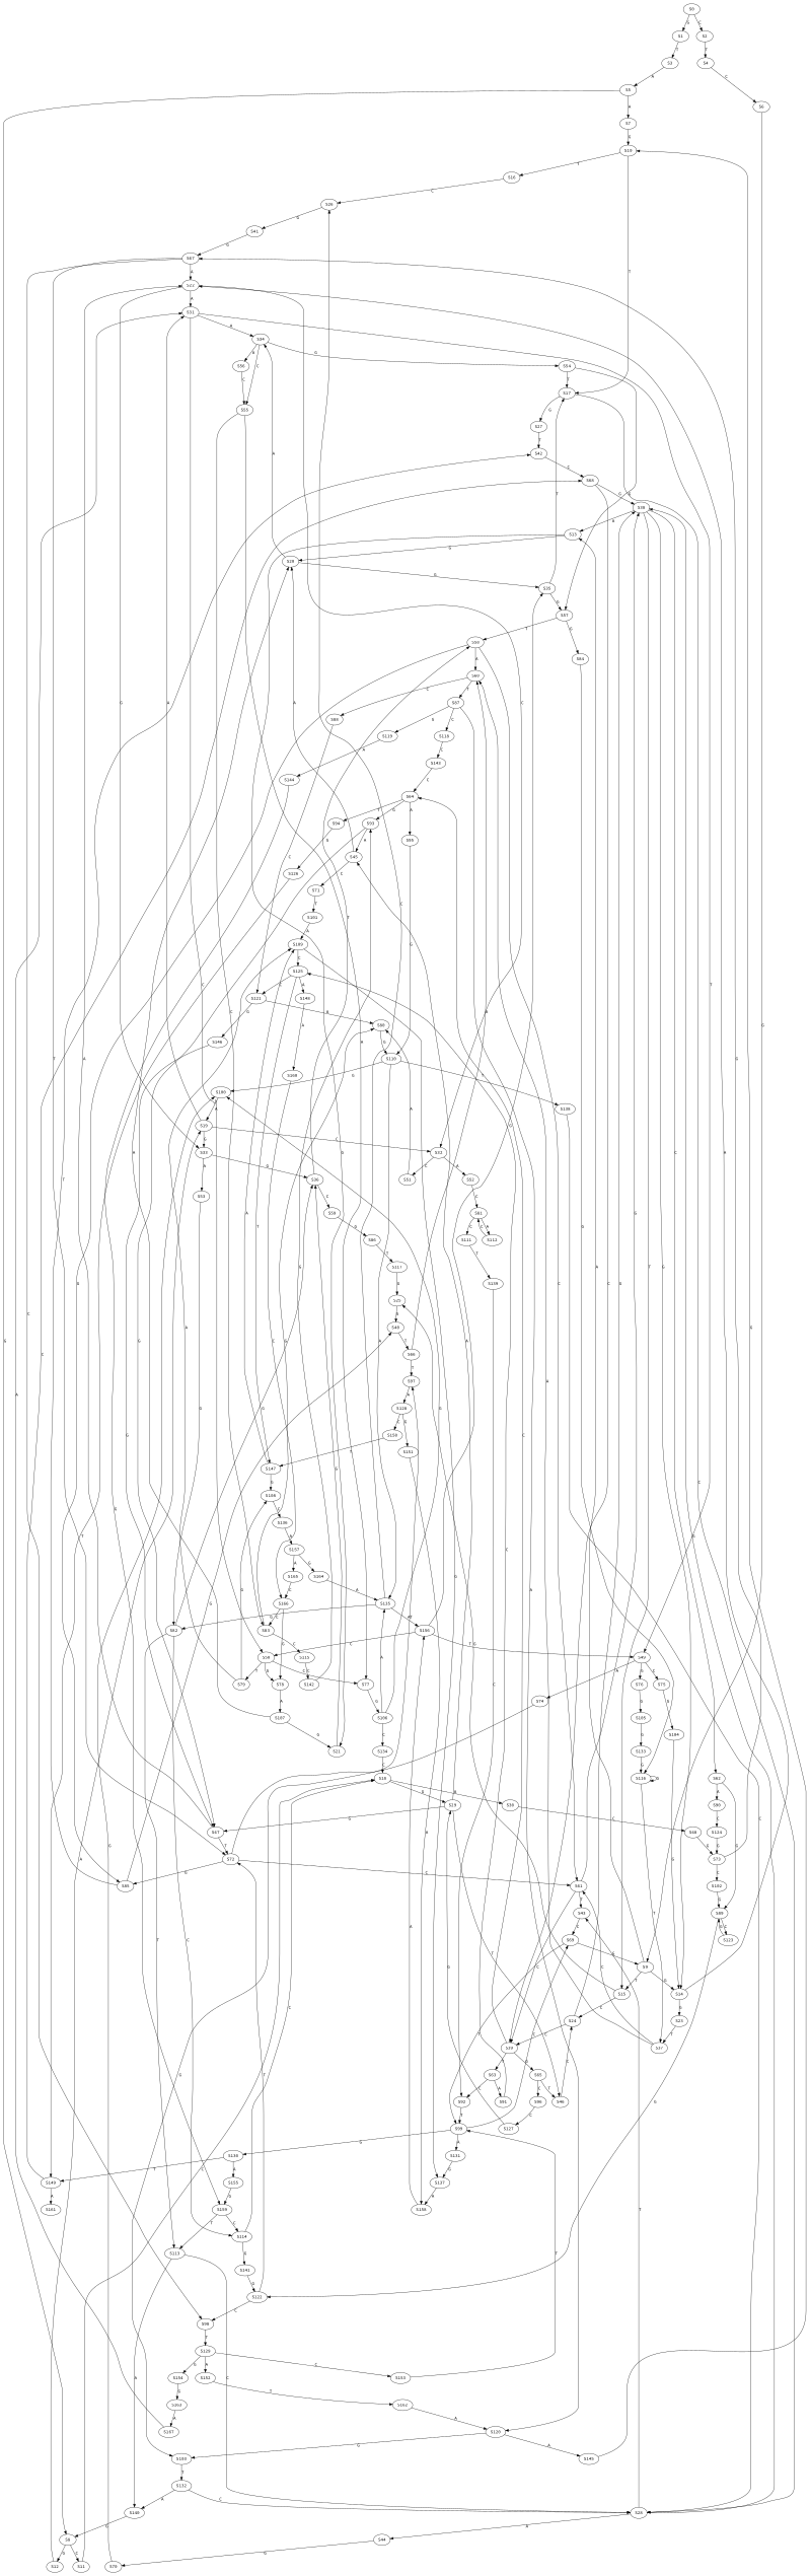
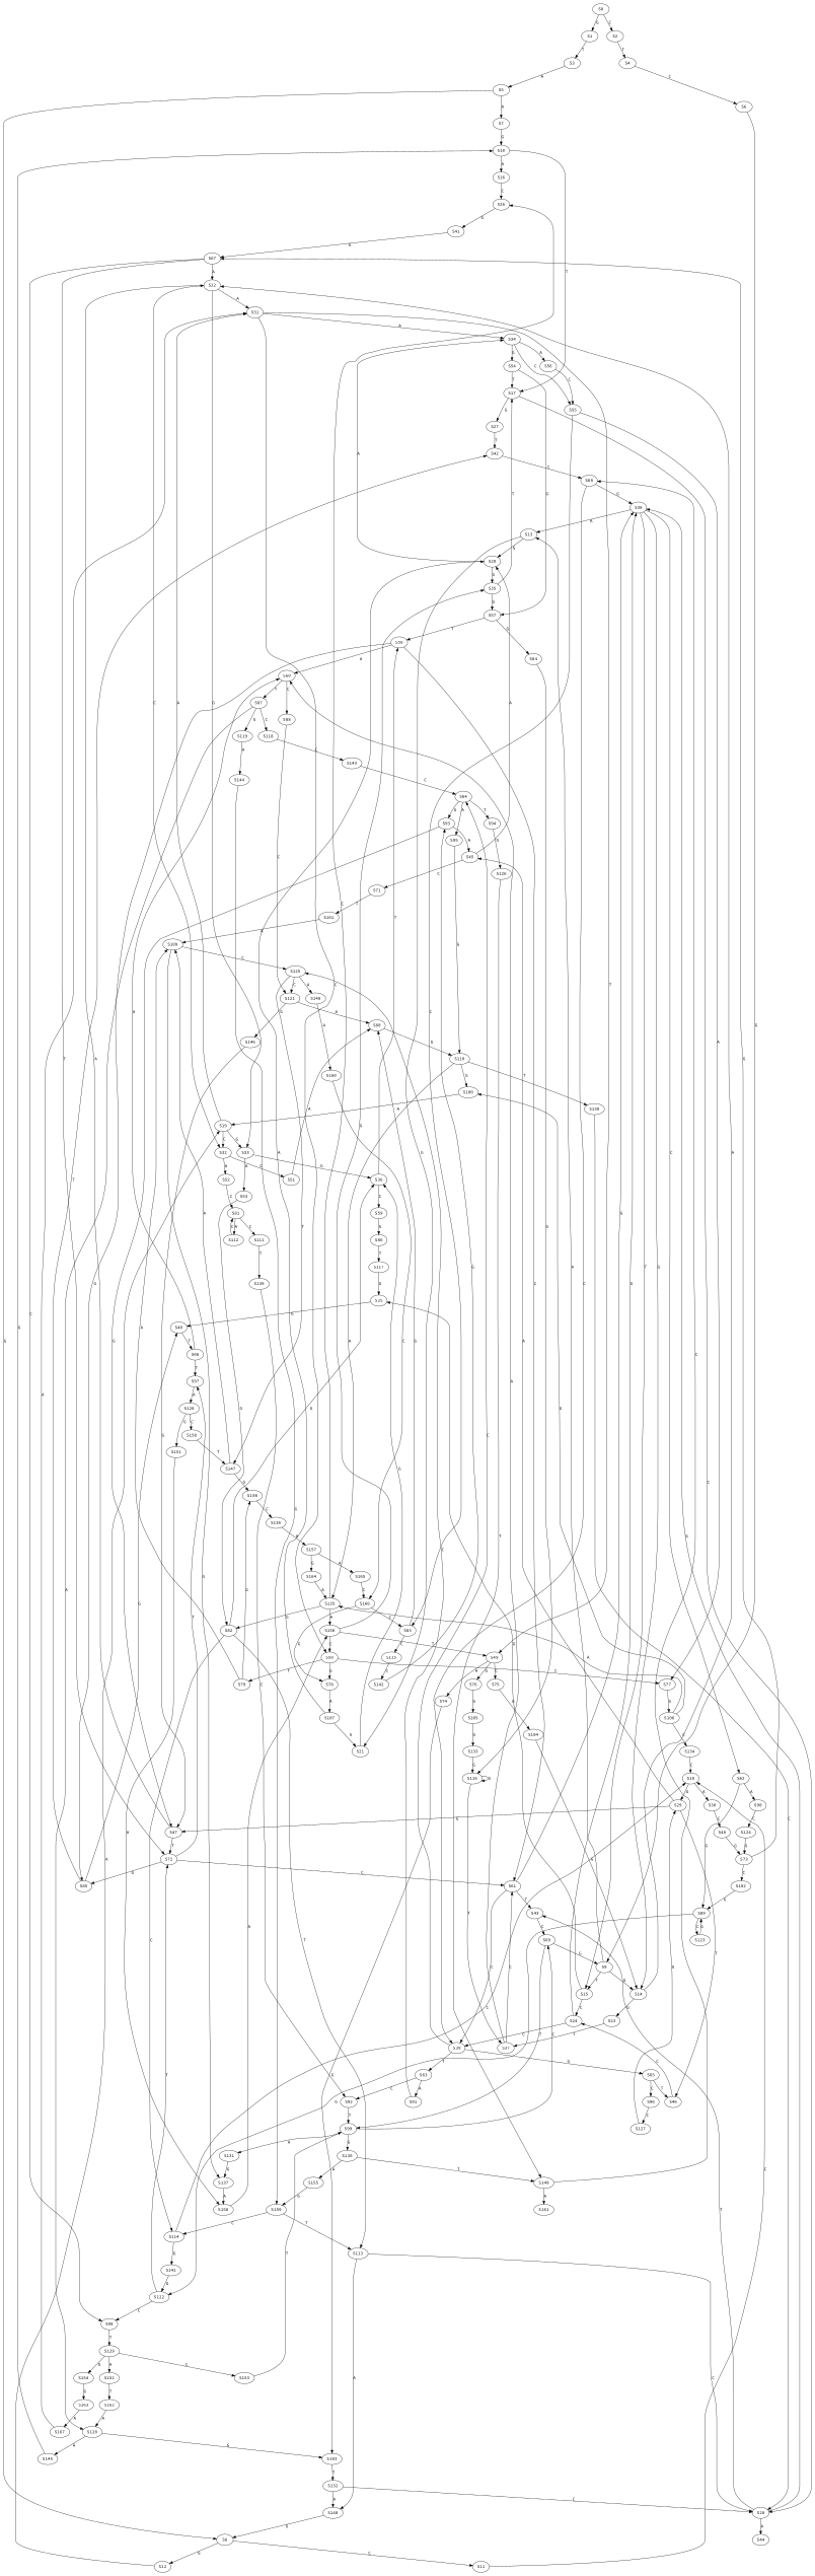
  strict digraph {
    fontname="Source Code Pro"
    node [fontname="Source Code Pro"]
    edge [fontname="Source Code Pro"]
    S0
    S1
    S2
    S3
    S4
    S5
    S6
    S7
    S8
    S9
    S10
    S11
    S12
    S13
    S14
    S15
    S16
    S17
    S18
    S19
    S20
    S21
    S22
    S23
    S24
    S25
    S26
    S27
    S28
    S29
    S30
    S31
    S32
    S33
    S34
    S35
    S36
    S37
    S38
    S39
    S40
    S41
    S42
    S43
    S44
    S45
    S46
    S47
    S48
    S49
    S50
    S51
    S52
    S53
    S54
    S55
    S56
    S57
    S58
    S59
    S60
    S61
    S62
    S63
    S64
    S65
    S66
    S67
    S68
    S69
-   S70
    S71
    S72
    S73
    S74
    S75
    S76
    S77
    S78
    S79
    S80
    S81
    S82
    S83
    S84
    S85
    S86
    S87
    S88
    S89
    S90
    S91
    S92
    S93
    S94
    S95
    S96
    S97
    S98
    S99
    S100
    S101
    S102
    S103
    S104
    S105
    S106
    S107
    S108
    S109
    S110
    S111
    S112
    S113
    S114
    S115
    S116
    S117
    S118
    S119
    S120
    S121
    S122
    S123
    S124
    S125
    S126
    S127
    S128
    S129
    S130
    S131
    S132
    S133
    S134
    S135
    S136
    S137
    S138
    S139
    S140
    S141
    S142
    S143
    S144
    S145
    S146
    S147
    S148
    S149
    S150
    S151
    S152
    S153
    S154
    S155
    S156
    S157
    S158
    S159
    S160
    S161
    S162
    S163
    S164
    S165
    S166
    S167
    S0 -> S1 [label=G]
    S0 -> S2 [label=C]
    S1 -> S3 [label=T]
    S2 -> S4 [label=T]
    S3 -> S5 [label=A]
    S4 -> S6 [label=C]
    S5 -> S7 [label=A]
    S5 -> S8 [label=G]
    S6 -> S9 [label=G]
    S7 -> S10 [label=G]
    S8 -> S11 [label=C]
    S8 -> S12 [label=G]
    S9 -> S13 [label=A]
    S9 -> S14 [label=G]
    S9 -> S15 [label=T]
-   S10 -> S16 [label=T]
+   S10 -> S16 [label=A]
    S10 -> S17 [label=T]
    S11 -> S18 [label=C]
    S12 -> S19 [label=A]
    S13 -> S20 [label=G]
    S13 -> S21 [label=G]
    S14 -> S22 [label=A]
    S14 -> S23 [label=G]
    S15 -> S24 [label=C]
    S15 -> S25 [label=G]
    S16 -> S26 [label=C]
    S17 -> S27 [label=G]
    S17 -> S28 [label=C]
    S18 -> S29 [label=G]
    S18 -> S30 [label=A]
    S19 -> S31 [label=A]
    S19 -> S32 [label=C]
    S19 -> S33 [label=G]
    S20 -> S34 [label=A]
    S20 -> S35 [label=G]
    S21 -> S36 [label=G]
    S22 -> S31 [label=A]
    S22 -> S32 [label=C]
    S22 -> S33 [label=G]
    S23 -> S37 [label=T]
    S24 -> S38 [label=G]
    S24 -> S39 [label=C]
    S25 -> S40 [label=G]
    S26 -> S41 [label=G]
    S27 -> S42 [label=T]
    S28 -> S38 [label=G]
    S28 -> S43 [label=T]
    S28 -> S44 [label=A]
    S29 -> S45 [label=A]
    S29 -> S46 [label=T]
    S29 -> S47 [label=G]
    S30 -> S48 [label=C]
    S31 -> S34 [label=A]
    S31 -> S49 [label=T]
    S31 -> S50 [label=C]
    S32 -> S51 [label=C]
    S32 -> S52 [label=A]
    S33 -> S36 [label=G]
    S33 -> S53 [label=A]
    S34 -> S54 [label=G]
    S34 -> S55 [label=C]
    S34 -> S56 [label=A]
    S35 -> S17 [label=T]
    S35 -> S57 [label=G]
    S36 -> S58 [label=T]
    S36 -> S59 [label=C]
    S37 -> S60 [label=A]
    S37 -> S61 [label=C]
    S38 -> S13 [label=A]
    S38 -> S14 [label=G]
    S38 -> S15 [label=T]
    S38 -> S62 [label=C]
    S39 -> S63 [label=T]
    S39 -> S64 [label=C]
    S39 -> S65 [label=G]
    S40 -> S66 [label=T]
    S41 -> S67 [label=G]
    S42 -> S68 [label=C]
    S43 -> S69 [label=C]
-   S44 -> S70 [label=G]
    S45 -> S20 [label=A]
    S45 -> S71 [label=C]
    S46 -> S24 [label=C]
    S47 -> S22 [label=A]
    S47 -> S72 [label=T]
    S48 -> S73 [label=G]
    S49 -> S74 [label=A]
    S49 -> S75 [label=C]
    S49 -> S76 [label=G]
    S50 -> S77 [label=C]
    S50 -> S78 [label=G]
    S50 -> S79 [label=T]
    S51 -> S80 [label=A]
    S52 -> S81 [label=C]
    S53 -> S82 [label=G]
    S54 -> S17 [label=T]
    S54 -> S57 [label=G]
    S55 -> S77 [label=A]
    S55 -> S83 [label=C]
    S56 -> S55 [label=C]
    S57 -> S58 [label=T]
    S57 -> S84 [label=G]
    S58 -> S60 [label=A]
    S58 -> S61 [label=C]
    S58 -> S85 [label=G]
    S59 -> S86 [label=G]
    S60 -> S87 [label=T]
    S60 -> S88 [label=C]
    S61 -> S38 [label=G]
    S61 -> S39 [label=C]
    S61 -> S43 [label=T]
    S62 -> S89 [label=G]
    S62 -> S90 [label=A]
    S63 -> S91 [label=A]
    S63 -> S92 [label=C]
    S64 -> S93 [label=G]
    S64 -> S94 [label=T]
    S64 -> S95 [label=A]
    S65 -> S46 [label=T]
    S65 -> S96 [label=C]
    S66 -> S60 [label=A]
    S66 -> S97 [label=T]
    S67 -> S22 [label=A]
    S67 -> S72 [label=T]
    S67 -> S98 [label=C]
    S68 -> S38 [label=G]
    S68 -> S39 [label=C]
    S69 -> S9 [label=G]
    S69 -> S99 [label=T]
-   S70 -> S100 [label=G]
    S71 -> S101 [label=T]
    S72 -> S61 [label=C]
    S72 -> S85 [label=G]
    S72 -> S97 [label=T]
    S73 -> S67 [label=G]
    S73 -> S102 [label=C]
    S74 -> S103 [label=G]
    S75 -> S104 [label=G]
    S76 -> S105 [label=G]
    S77 -> S106 [label=G]
    S78 -> S107 [label=A]
    S79 -> S108 [label=G]
    S79 -> S109 [label=A]
    S80 -> S110 [label=G]
    S81 -> S111 [label=C]
    S81 -> S112 [label=A]
    S82 -> S36 [label=G]
    S82 -> S113 [label=T]
    S82 -> S114 [label=C]
    S83 -> S80 [label=G]
    S83 -> S115 [label=C]
    S84 -> S116 [label=G]
    S85 -> S40 [label=G]
    S85 -> S42 [label=T]
    S86 -> S117 [label=T]
    S87 -> S118 [label=C]
    S87 -> S119 [label=G]
    S87 -> S120 [label=A]
    S88 -> S121 [label=C]
    S89 -> S122 [label=G]
    S89 -> S123 [label=C]
    S90 -> S124 [label=C]
    S91 -> S125 [label=C]
    S92 -> S99 [label=T]
    S93 -> S45 [label=A]
    S93 -> S47 [label=G]
    S94 -> S126 [label=G]
    S95 -> S110 [label=G]
    S96 -> S127 [label=C]
    S97 -> S128 [label=A]
    S98 -> S129 [label=T]
    S99 -> S69 [label=C]
    S99 -> S130 [label=G]
    S99 -> S131 [label=A]
    S100 -> S19 [label=A]
    S101 -> S109 [label=A]
    S102 -> S89 [label=G]
    S103 -> S132 [label=T]
    S104 -> S14 [label=G]
    S105 -> S133 [label=G]
    S106 -> S100 [label=G]
    S106 -> S134 [label=C]
    S106 -> S135 [label=A]
    S107 -> S20 [label=A]
    S107 -> S21 [label=G]
    S108 -> S136 [label=C]
    S109 -> S125 [label=C]
    S109 -> S137 [label=G]
    S110 -> S100 [label=G]
    S110 -> S135 [label=A]
    S110 -> S138 [label=T]
    S111 -> S139 [label=T]
    S112 -> S81 [label=C]
    S113 -> S28 [label=C]
    S113 -> S140 [label=A]
    S114 -> S18 [label=C]
    S114 -> S141 [label=G]
    S115 -> S142 [label=C]
    S116 -> S37 [label=T]
    S116 -> S116 [label=G]
    S117 -> S25 [label=G]
    S118 -> S143 [label=C]
    S119 -> S144 [label=A]
    S120 -> S103 [label=G]
    S120 -> S145 [label=A]
    S121 -> S80 [label=A]
    S121 -> S146 [label=G]
    S122 -> S72 [label=T]
    S122 -> S98 [label=C]
    S123 -> S89 [label=G]
    S124 -> S73 [label=G]
    S125 -> S121 [label=C]
    S125 -> S147 [label=T]
    S125 -> S148 [label=A]
    S126 -> S149 [label=T]
    S127 -> S29 [label=G]
    S128 -> S150 [label=C]
    S128 -> S151 [label=G]
    S129 -> S152 [label=A]
    S129 -> S153 [label=C]
    S129 -> S154 [label=G]
    S130 -> S149 [label=T]
    S130 -> S155 [label=A]
    S131 -> S137 [label=G]
    S132 -> S28 [label=C]
    S132 -> S140 [label=A]
    S133 -> S116 [label=G]
    S134 -> S18 [label=C]
    S135 -> S26 [label=C]
    S135 -> S82 [label=G]
    S135 -> S156 [label=A]
    S136 -> S157 [label=A]
    S137 -> S158 [label=A]
    S138 -> S28 [label=C]
    S139 -> S92 [label=C]
    S140 -> S8 [label=G]
    S141 -> S122 [label=G]
    S142 -> S93 [label=G]
    S143 -> S64 [label=C]
    S144 -> S159 [label=G]
    S145 -> S10 [label=G]
    S146 -> S47 [label=G]
    S147 -> S108 [label=G]
    S147 -> S109 [label=A]
    S148 -> S160 [label=A]
    S149 -> S68 [label=C]
    S149 -> S161 [label=A]
    S150 -> S147 [label=T]
    S151 -> S158 [label=A]
    S152 -> S162 [label=T]
    S153 -> S99 [label=T]
    S154 -> S163 [label=G]
    S155 -> S159 [label=G]
    S156 -> S35 [label=G]
    S156 -> S49 [label=T]
    S156 -> S50 [label=C]
    S157 -> S164 [label=G]
    S157 -> S165 [label=A]
    S158 -> S156 [label=A]
    S159 -> S113 [label=T]
    S159 -> S114 [label=C]
    S160 -> S166 [label=C]
    S162 -> S120 [label=A]
    S163 -> S167 [label=A]
    S164 -> S135 [label=A]
    S165 -> S166 [label=C]
    S166 -> S78 [label=G]
    S166 -> S83 [label=C]
    S167 -> S31 [label=A]
  }
